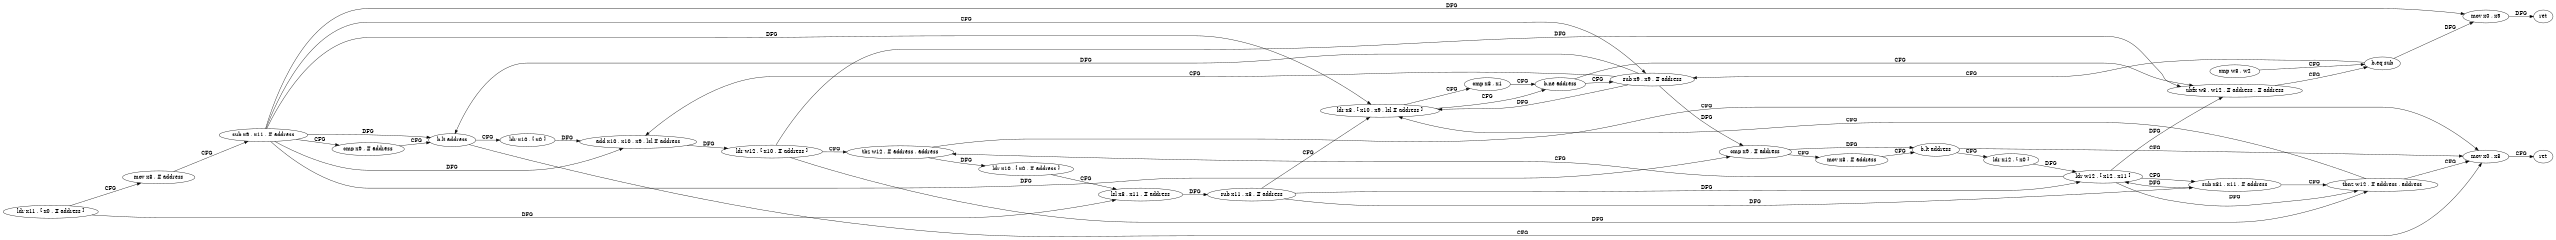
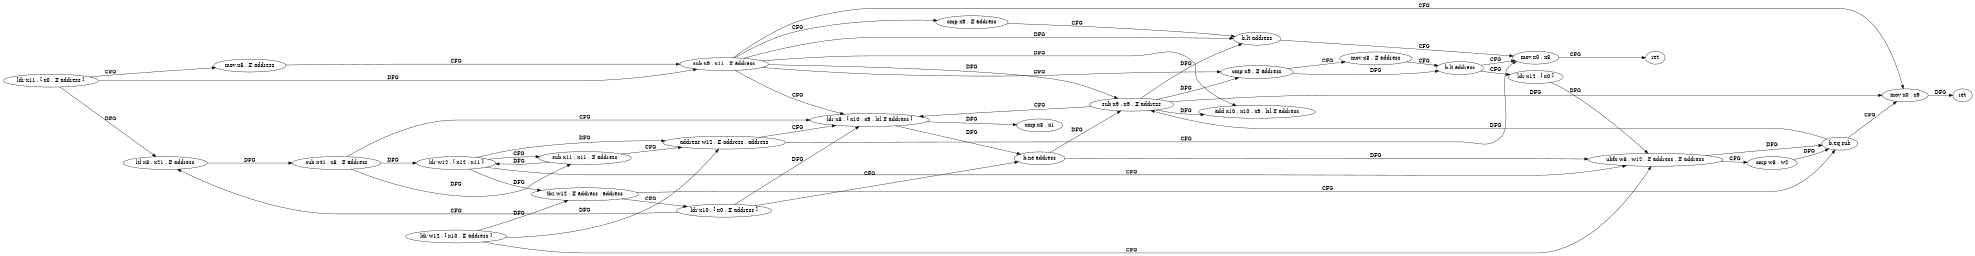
  digraph {
    rankdir=LR
    n1 [label="ldr x11 , [ x0 , # address ]"]
    n2 [label="mov x8 , # address"]
    n3 [label="sub x9 , x11 , # address"]
-   n4 [label="lsl x8 , x11 , # address"]
+   n4 [label="lsl x8 , x21 , # address"]
    n5 [label="cmp x9 , # address"]
    n6 [label="b.lt address"]
    n7 [label="add x10 , x10 , x9 , lsl # address"]
    n8 [label="ldr x8 , [ x10 , x9 , lsl # address ]"]
    n9 [label="sub x9 , x9 , # address"]
    n10 [label="cmp x9 , # address"]
    n11 [label="mov x0 , x9"]
-   n12 [label="sub x11 , x8 , # address"]
+   n12 [label="sub x41 , x8 , # address"]
    n13 [label="mov x0 , x8"]
-   n14 [label="ldr x10 , [ x0 ]"]
    n15 [label="ldr w12 , [ x10 , # address ]"]
    n16 [label="cmp x8 , x1"]
    n17 [label="b.ne address"]
    n18 [label="mov x8 , # address"]
    n19 [label="b.lt address"]
    n20 [label=ret]
    n21 [label=ret]
    n22 [label="tbz w12 , # address , address"]
    n23 [label="ubfx w8 , w12 , # address , # address"]
-   n24 [label="tbnz w12 , # address , address"]
+   n24 [label="address w12 , # address , address"]
    n25 [label="ldr x10 , [ x0 , # address ]"]
    n26 [label="cmp w8 , w2"]
    n27 [label="b.eq sub"]
    n28 [label="ldr w12 , [ x12 , x11 ]"]
-   n29 [label="sub x81 , x11 , # address"]
+   n29 [label="sub x11 , x11 , # address"]
    n30 [label="ldr x12 , [ x0 ]"]
    n1 -> n2 [label=CFG]
+   n1 -> n3 [label=DFG]
    n1 -> n4 [label=DFG]
    n2 -> n3 [label=CFG]
    n3 -> n5 [label=CFG]
    n3 -> n6 [label=DFG]
    n3 -> n7 [label=DFG]
-   n3 -> n8 [label=DFG]
-   n3 -> n9 [label=CFG]
+   n3 -> n8 [label=CFG]
+   n3 -> n9 [label=DFG]
    n3 -> n10 [label=DFG]
-   n3 -> n11 [label=DFG]
+   n3 -> n11 [label=CFG]
    n4 -> n12 [label=DFG]
    n5 -> n6 [label=CFG]
    n6 -> n13 [label=CFG]
-   n6 -> n14 [label=CFG]
-   n7 -> n15 [label=DFG]
-   n8 -> n16 [label=CFG]
-   n8 -> n17 [label=CFG]
+   n8 -> n16 [label=DFG]
+   n8 -> n17 [label=DFG]
    n9 -> n6 [label=DFG]
-   n9 -> n7 [label=CFG]
-   n9 -> n8 [label=DFG]
+   n9 -> n7 [label=DFG]
+   n9 -> n8 [label=CFG]
    n9 -> n10 [label=DFG]
+   n9 -> n11 [label=DFG]
    n10 -> n18 [label=CFG]
    n10 -> n19 [label=DFG]
    n11 -> n20 [label=DFG]
    n12 -> n8 [label=CFG]
    n12 -> n28 [label=DFG]
    n12 -> n29 [label=DFG]
    n13 -> n21 [label=CFG]
-   n14 -> n7 [label=DFG]
-   n15 -> n22 [label=CFG]
-   n15 -> n23 [label=DFG]
+   n15 -> n22 [label=DFG]
+   n15 -> n23 [label=CFG]
    n15 -> n24 [label=DFG]
-   n16 -> n17 [label=CFG]
-   n17 -> n9 [label=CFG]
-   n17 -> n23 [label=CFG]
+   n25 -> n17 [label=CFG]
+   n17 -> n9 [label=DFG]
+   n17 -> n23 [label=DFG]
    n18 -> n19 [label=CFG]
    n19 -> n13 [label=CFG]
    n19 -> n30 [label=CFG]
-   n22 -> n13 [label=CFG]
-   n22 -> n25 [label=DFG]
-   n23 -> n27 [label=CFG]
+   n22 -> n27 [label=CFG]
+   n22 -> n25 [label=CFG]
+   n23 -> n26 [label=CFG]
+   n23 -> n27 [label=DFG]
    n24 -> n8 [label=CFG]
    n24 -> n13 [label=CFG]
    n25 -> n4 [label=CFG]
-   n26 -> n27 [label=CFG]
-   n27 -> n9 [label=CFG]
-   n27 -> n11 [label=DFG]
-   n28 -> n22 [label=CFG]
-   n28 -> n23 [label=DFG]
+   n25 -> n8 [label=DFG]
+   n26 -> n27 [label=DFG]
+   n27 -> n9 [label=DFG]
+   n27 -> n11 [label=CFG]
+   n28 -> n22 [label=DFG]
+   n28 -> n23 [label=CFG]
    n28 -> n24 [label=DFG]
    n28 -> n29 [label=CFG]
    n29 -> n24 [label=CFG]
    n29 -> n28 [label=DFG]
-   n30 -> n28 [label=DFG]
+   n30 -> n23 [label=DFG]
  }
